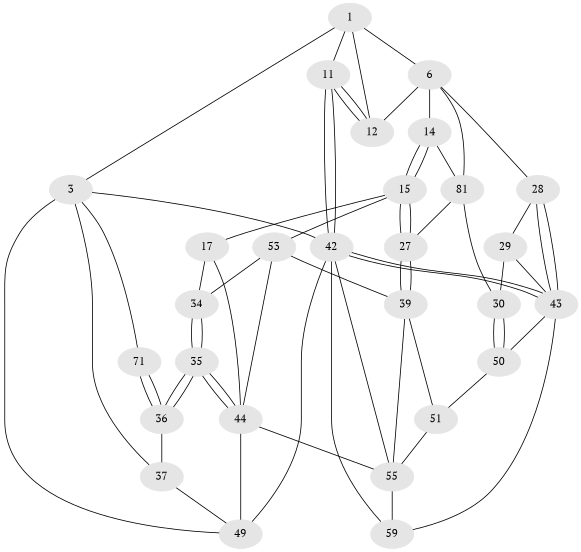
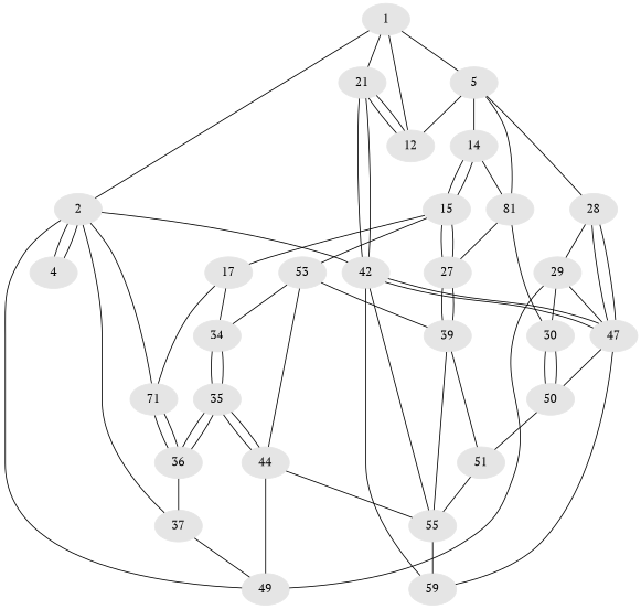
  graph {
    fontname="PT Serif"
    node [color=gray90 fontname="PT Serif" style=filled]
    edge [fontname="PT Serif"]
    1 [super="+5+2"]
-   3 [super="+10"]
-   6 [super="+7+19"]
-   11
+   3 [super="+10" label=2]
+   6 [super="+7+19" label=5]
+   11 [label=21]
    12 [super="+13"]
+   4 [super="+9"]
    n7 [label=71]
    37 [super="+38"]
    42 [super="+47"]
    49
    14 [super="+22"]
    n12 [label=81 super="+26"]
    28
    36
-   43 [super="+53"]
+   43 [super="+53" label=47]
    55 [super="+58+56"]
    59
    15 [super="+16"]
    27
    30
    29
    17 [super="+32"]
    n23 [label=53 super="+41"]
    34
    39 [super="+40"]
    44 [super="+45"]
    35
    50
    51 [super="+52"]
    1 -- 3
    1 -- 6
    1 -- 11
    1 -- 12
+   3 -- 4 [weight=2]
+   3 -- 4
    3 -- n7
    3 -- 37
    3 -- 42
    3 -- 49
    6 -- 12 [weight=2]
    6 -- 14 [weight=2]
    6 -- n12
    6 -- 28
    11 -- 12
    11 -- 12
    11 -- 42
    11 -- 42
    n7 -- 36
    n7 -- 36
    37 -- 49
-   42 -- 49
+   29 -- 49
    42 -- 43
    42 -- 43
    42 -- 55
    42 -- 59
    14 -- n12
    14 -- 15
    14 -- 15
    n12 -- 27
    n12 -- 30
    28 -- 43
    28 -- 43
    28 -- 29
    36 -- 37
    43 -- 59
    43 -- 50
    55 -- 59
    15 -- 27
    15 -- 27
    15 -- 17
    15 -- n23
    27 -- 39
    27 -- 39
    30 -- 50
    30 -- 50
    29 -- 43
    29 -- 30
-   17 -- 44
+   17 -- n7
    17 -- 34
    n23 -- 34
    n23 -- 39 [weight=2]
    n23 -- 44
    34 -- 35
    34 -- 35
    39 -- 55
    39 -- 51
    44 -- 49
    44 -- 55
    35 -- 36
    35 -- 36
    35 -- 44
    35 -- 44
    50 -- 51
    51 -- 55 [weight=2]
  }
